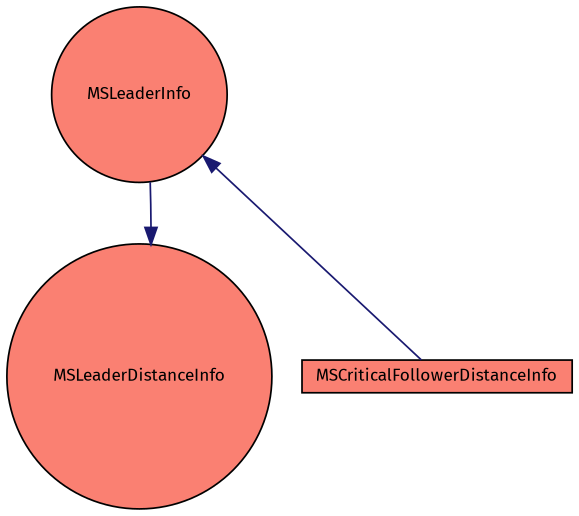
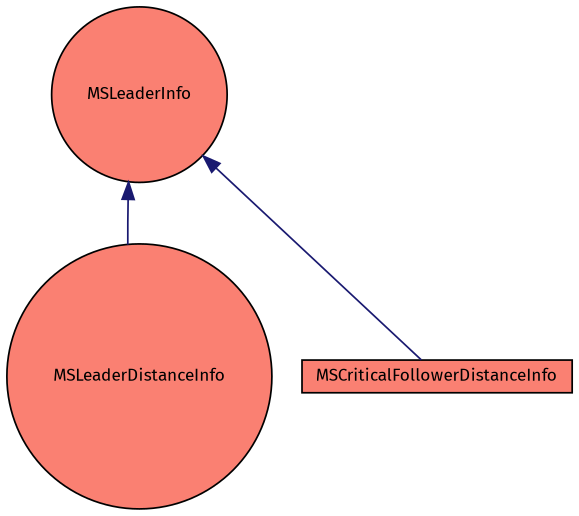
  digraph {
    fontname="Fira Sans"
    rankdir=TB
    node [color=black fillcolor=salmon fontname="Fira Sans" fontsize=10 shape=circle style=filled]
    edge [color=midnightblue dir=back fontname="Fira Sans" fontsize=10 labelfontname=Helvetica labelfontsize=10 style=solid]
    n1 [height=0.2 label=MSLeaderInfo width=0.4]
    n2 [height=0.2 label=MSLeaderDistanceInfo width=0.4]
    n3 [height=0.2 label=MSCriticalFollowerDistanceInfo shape=box width=0.4]
-   n2 -> n1
+   n1 -> n2
    n1 -> n3
  }
